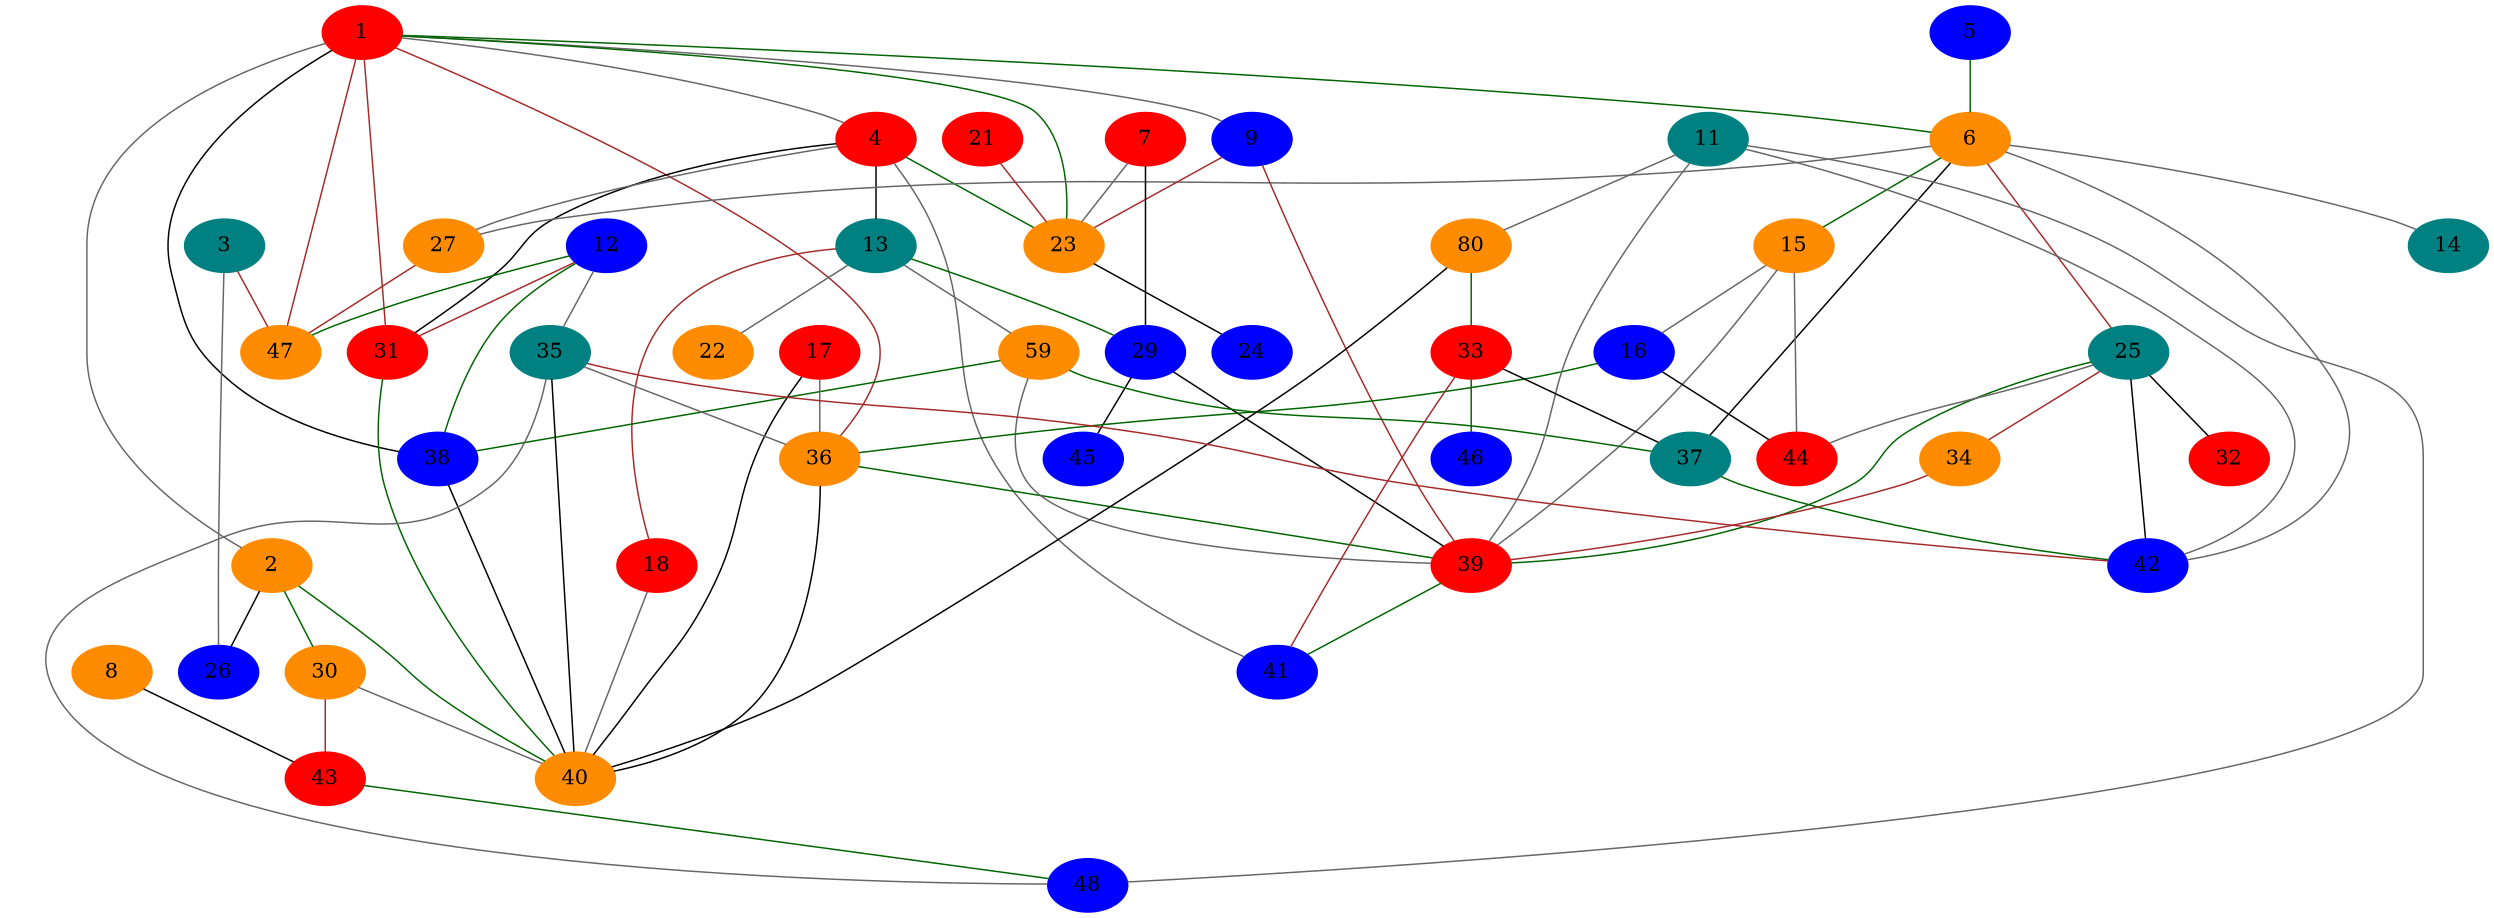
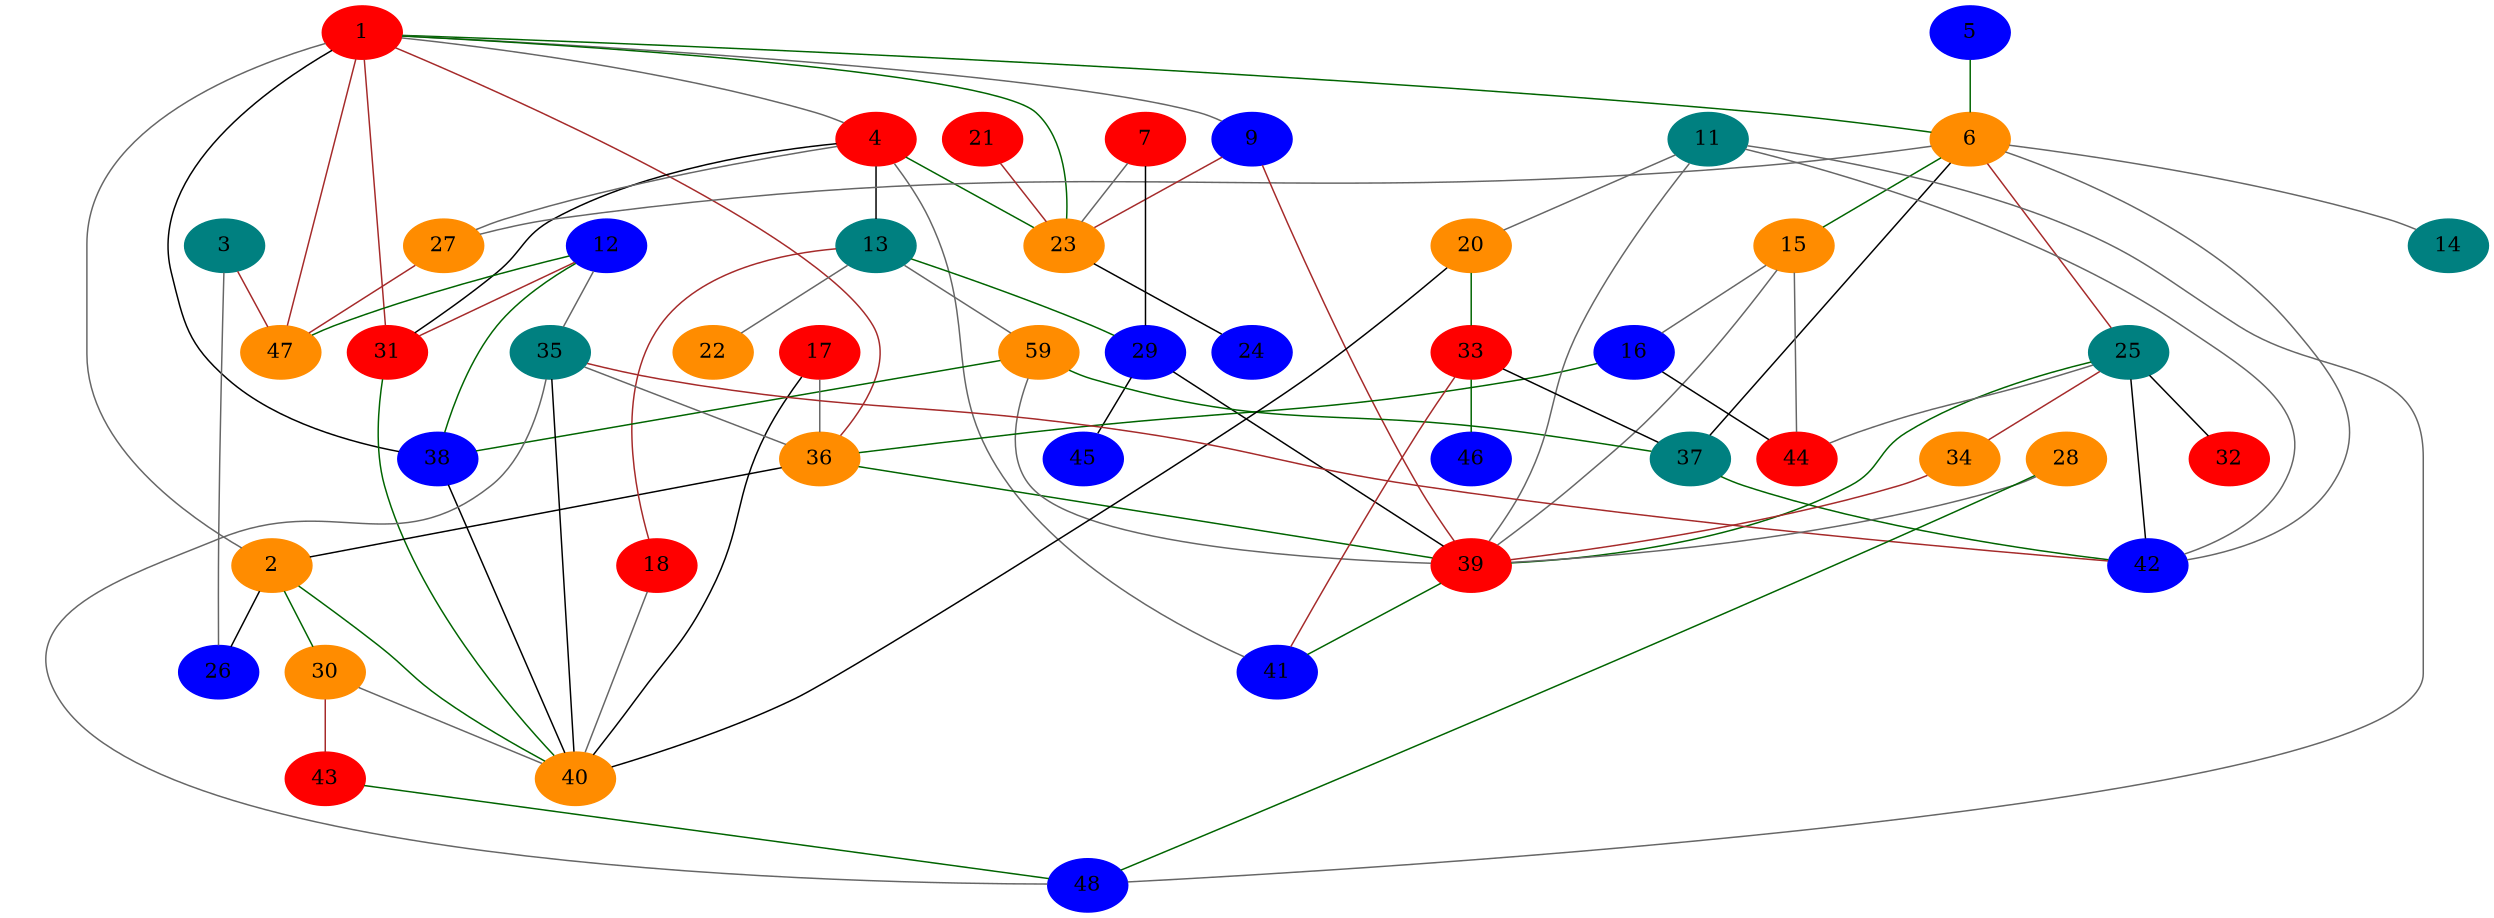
  graph {
    node [color=darkorange style=filled]
    edge [color=gray40 weight=1.0]
    1 [color=red]
    2
    4 [color=red]
    6
    9 [color=blue]
    23
    31 [color=red]
    36
    38 [color=blue]
    47
    26 [color=blue]
    30
    40
    13 [color=teal]
    27
    41 [color=blue]
    14 [color=teal]
    15
    25 [color=teal]
    37 [color=teal]
    42 [color=blue]
    39 [color=red]
    24 [color=blue]
    43 [color=red]
    3 [color=teal]
    29 [color=blue]
    18 [color=red]
    n28 [label=59]
    22
    5 [color=blue]
    16 [color=blue]
    44 [color=red]
    32 [color=red]
    34
    7 [color=red]
    45 [color=blue]
-   8
    48 [color=blue]
    17 [color=red]
    11 [color=teal]
-   20 [label=80]
+   20
    33 [color=red]
    12 [color=blue]
    35 [color=teal]
    46 [color=blue]
    21 [color=red]
+   28
    1 -- 2 [weight=2.0]
    1 -- 4
    1 -- 6 [color=darkgreen]
    1 -- 9
    1 -- 23 [color=darkgreen]
    1 -- 31 [color=brown]
    1 -- 36 [color=brown]
    1 -- 38 [color=black weight=2.0]
    1 -- 47 [color=brown]
    2 -- 26 [color=black]
    2 -- 30 [color=darkgreen]
    2 -- 40 [color=darkgreen]
    4 -- 23 [color=darkgreen]
    4 -- 31 [color=black]
    4 -- 13 [color=black]
    4 -- 27
    4 -- 41
    6 -- 27
    6 -- 14
    6 -- 15 [color=darkgreen]
    6 -- 25 [color=brown]
    6 -- 37 [color=black]
    6 -- 42
    9 -- 23 [color=brown]
    9 -- 39 [color=brown]
    23 -- 24 [color=black]
    31 -- 40 [color=darkgreen]
-   36 -- 40 [color=black]
+   36 -- 2 [color=black]
    36 -- 39 [color=darkgreen]
    38 -- 40 [color=black]
    30 -- 40
    30 -- 43 [color=brown]
    13 -- 29 [color=darkgreen]
    13 -- 18 [color=brown]
    13 -- n28
    13 -- 22
    27 -- 47 [color=brown]
    15 -- 39
    15 -- 16
    15 -- 44
    25 -- 42 [color=black]
    25 -- 39 [color=darkgreen]
    25 -- 44
    25 -- 32 [color=black]
    25 -- 34 [color=brown]
    37 -- 42 [color=darkgreen]
    39 -- 41 [color=darkgreen]
    43 -- 48 [color=darkgreen]
    3 -- 47 [color=brown weight=2.0]
    3 -- 26
    29 -- 39 [color=black]
    29 -- 45 [color=black]
    18 -- 40
    n28 -- 38 [color=darkgreen]
    n28 -- 37 [color=darkgreen]
    n28 -- 39
    5 -- 6 [color=darkgreen]
    16 -- 36 [color=darkgreen]
    16 -- 44 [color=black]
    34 -- 39 [color=brown]
    7 -- 23
    7 -- 29 [color=black]
-   8 -- 43 [color=black]
    17 -- 36
    17 -- 40 [color=black]
    11 -- 42
    11 -- 39
    11 -- 48
    11 -- 20
    20 -- 40 [color=black]
    20 -- 33 [color=darkgreen]
    33 -- 41 [color=brown]
    33 -- 37 [color=black]
    33 -- 46 [color=darkgreen]
    12 -- 31 [color=brown]
    12 -- 38 [color=darkgreen]
    12 -- 47 [color=darkgreen]
    12 -- 35
    35 -- 36
    35 -- 40 [color=black weight=2.0]
    35 -- 42 [color=brown]
    35 -- 48
    21 -- 23 [color=brown]
+   28 -- 39
+   28 -- 48 [color=darkgreen]
  }
